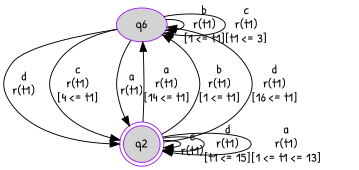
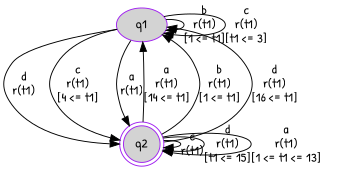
  digraph {
    fontname="Patrick Hand"
    node [style=filled fillcolor=lightgrey color=purple fontname="Patrick Hand"]
    edge [fontname="Patrick Hand"]
-   n1 [label=q6]
+   n1 [label=q1]
    n2 [label=q2 shape=doublecircle]
    n1 -> n1 [label="b\nr(t1)\n[1 <= t1]"]
    n1 -> n1 [label="c\nr(t1)\n[t1 <= 3]"]
    n1 -> n2 [label="d\nr(t1)\n"]
    n1 -> n2 [label="c\nr(t1)\n[4 <= t1]"]
    n1 -> n2 [label="a\nr(t1)\n"]
    n2 -> n1 [label="a\nr(t1)\n[14 <= t1]"]
    n2 -> n1 [label="b\nr(t1)\n[1 <= t1]"]
    n2 -> n1 [label="d\nr(t1)\n[16 <= t1]"]
    n2 -> n2 [label="c\nr(t1)\n"]
    n2 -> n2 [label="d\nr(t1)\n[t1 <= 15]"]
    n2 -> n2 [label="a\nr(t1)\n[1 <= t1 <= 13]"]
  }
